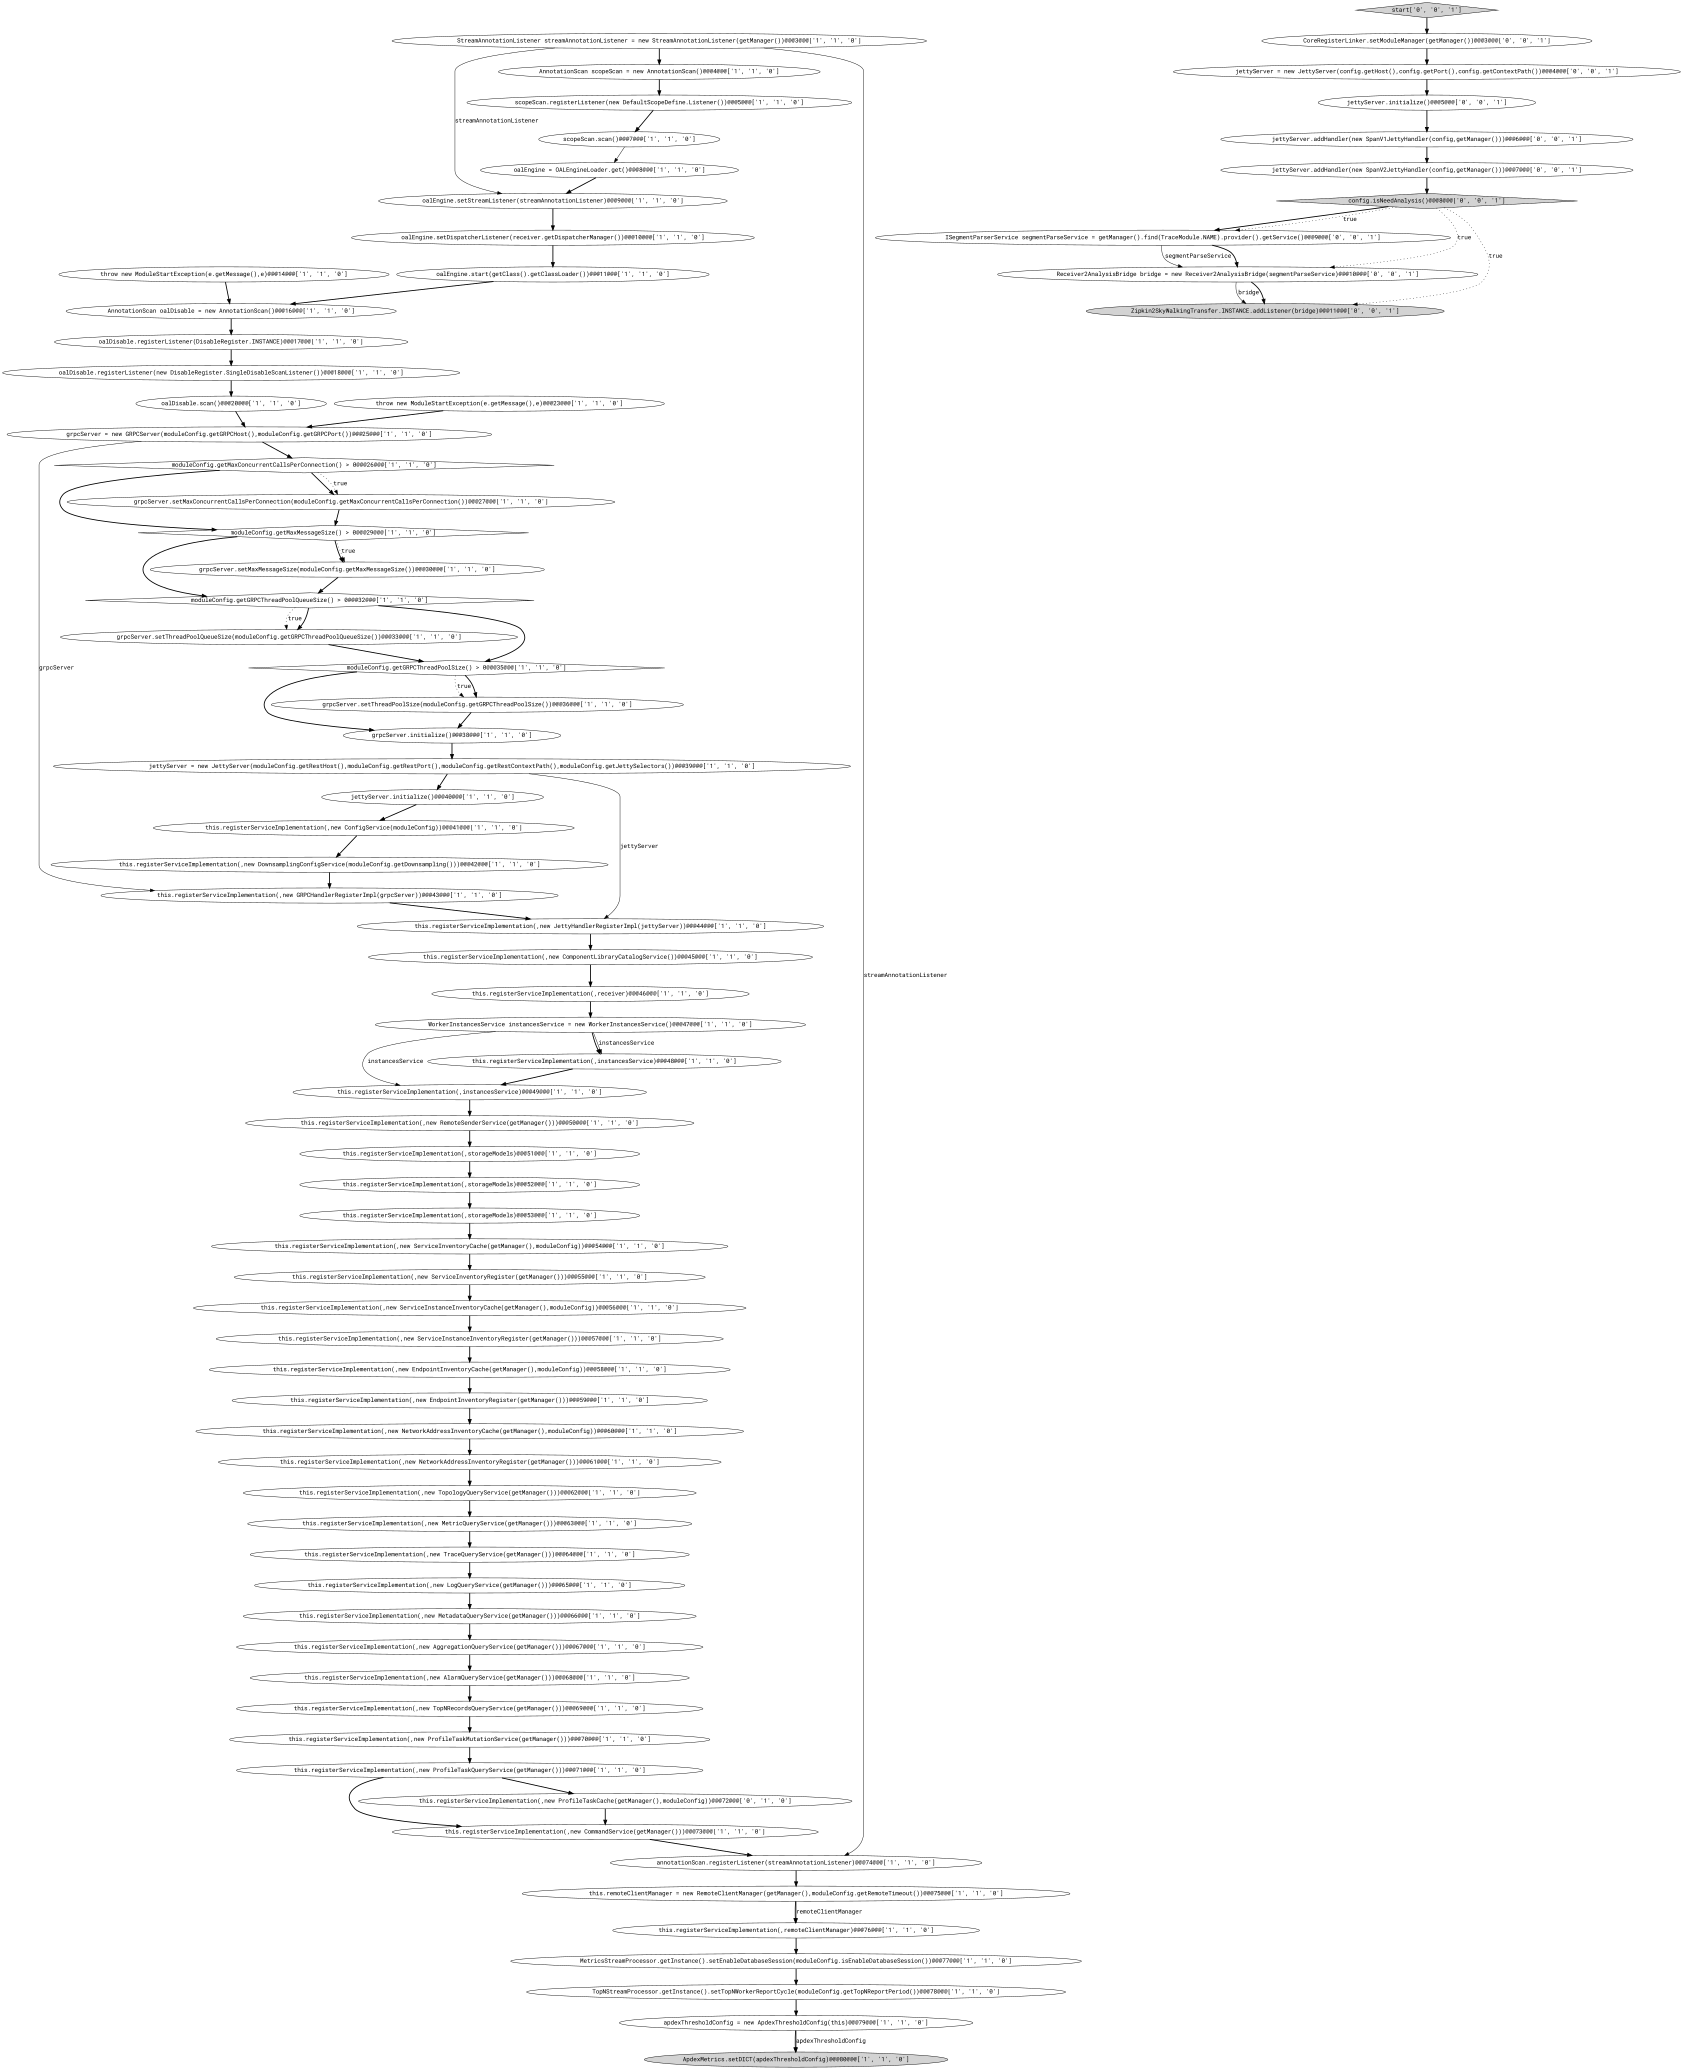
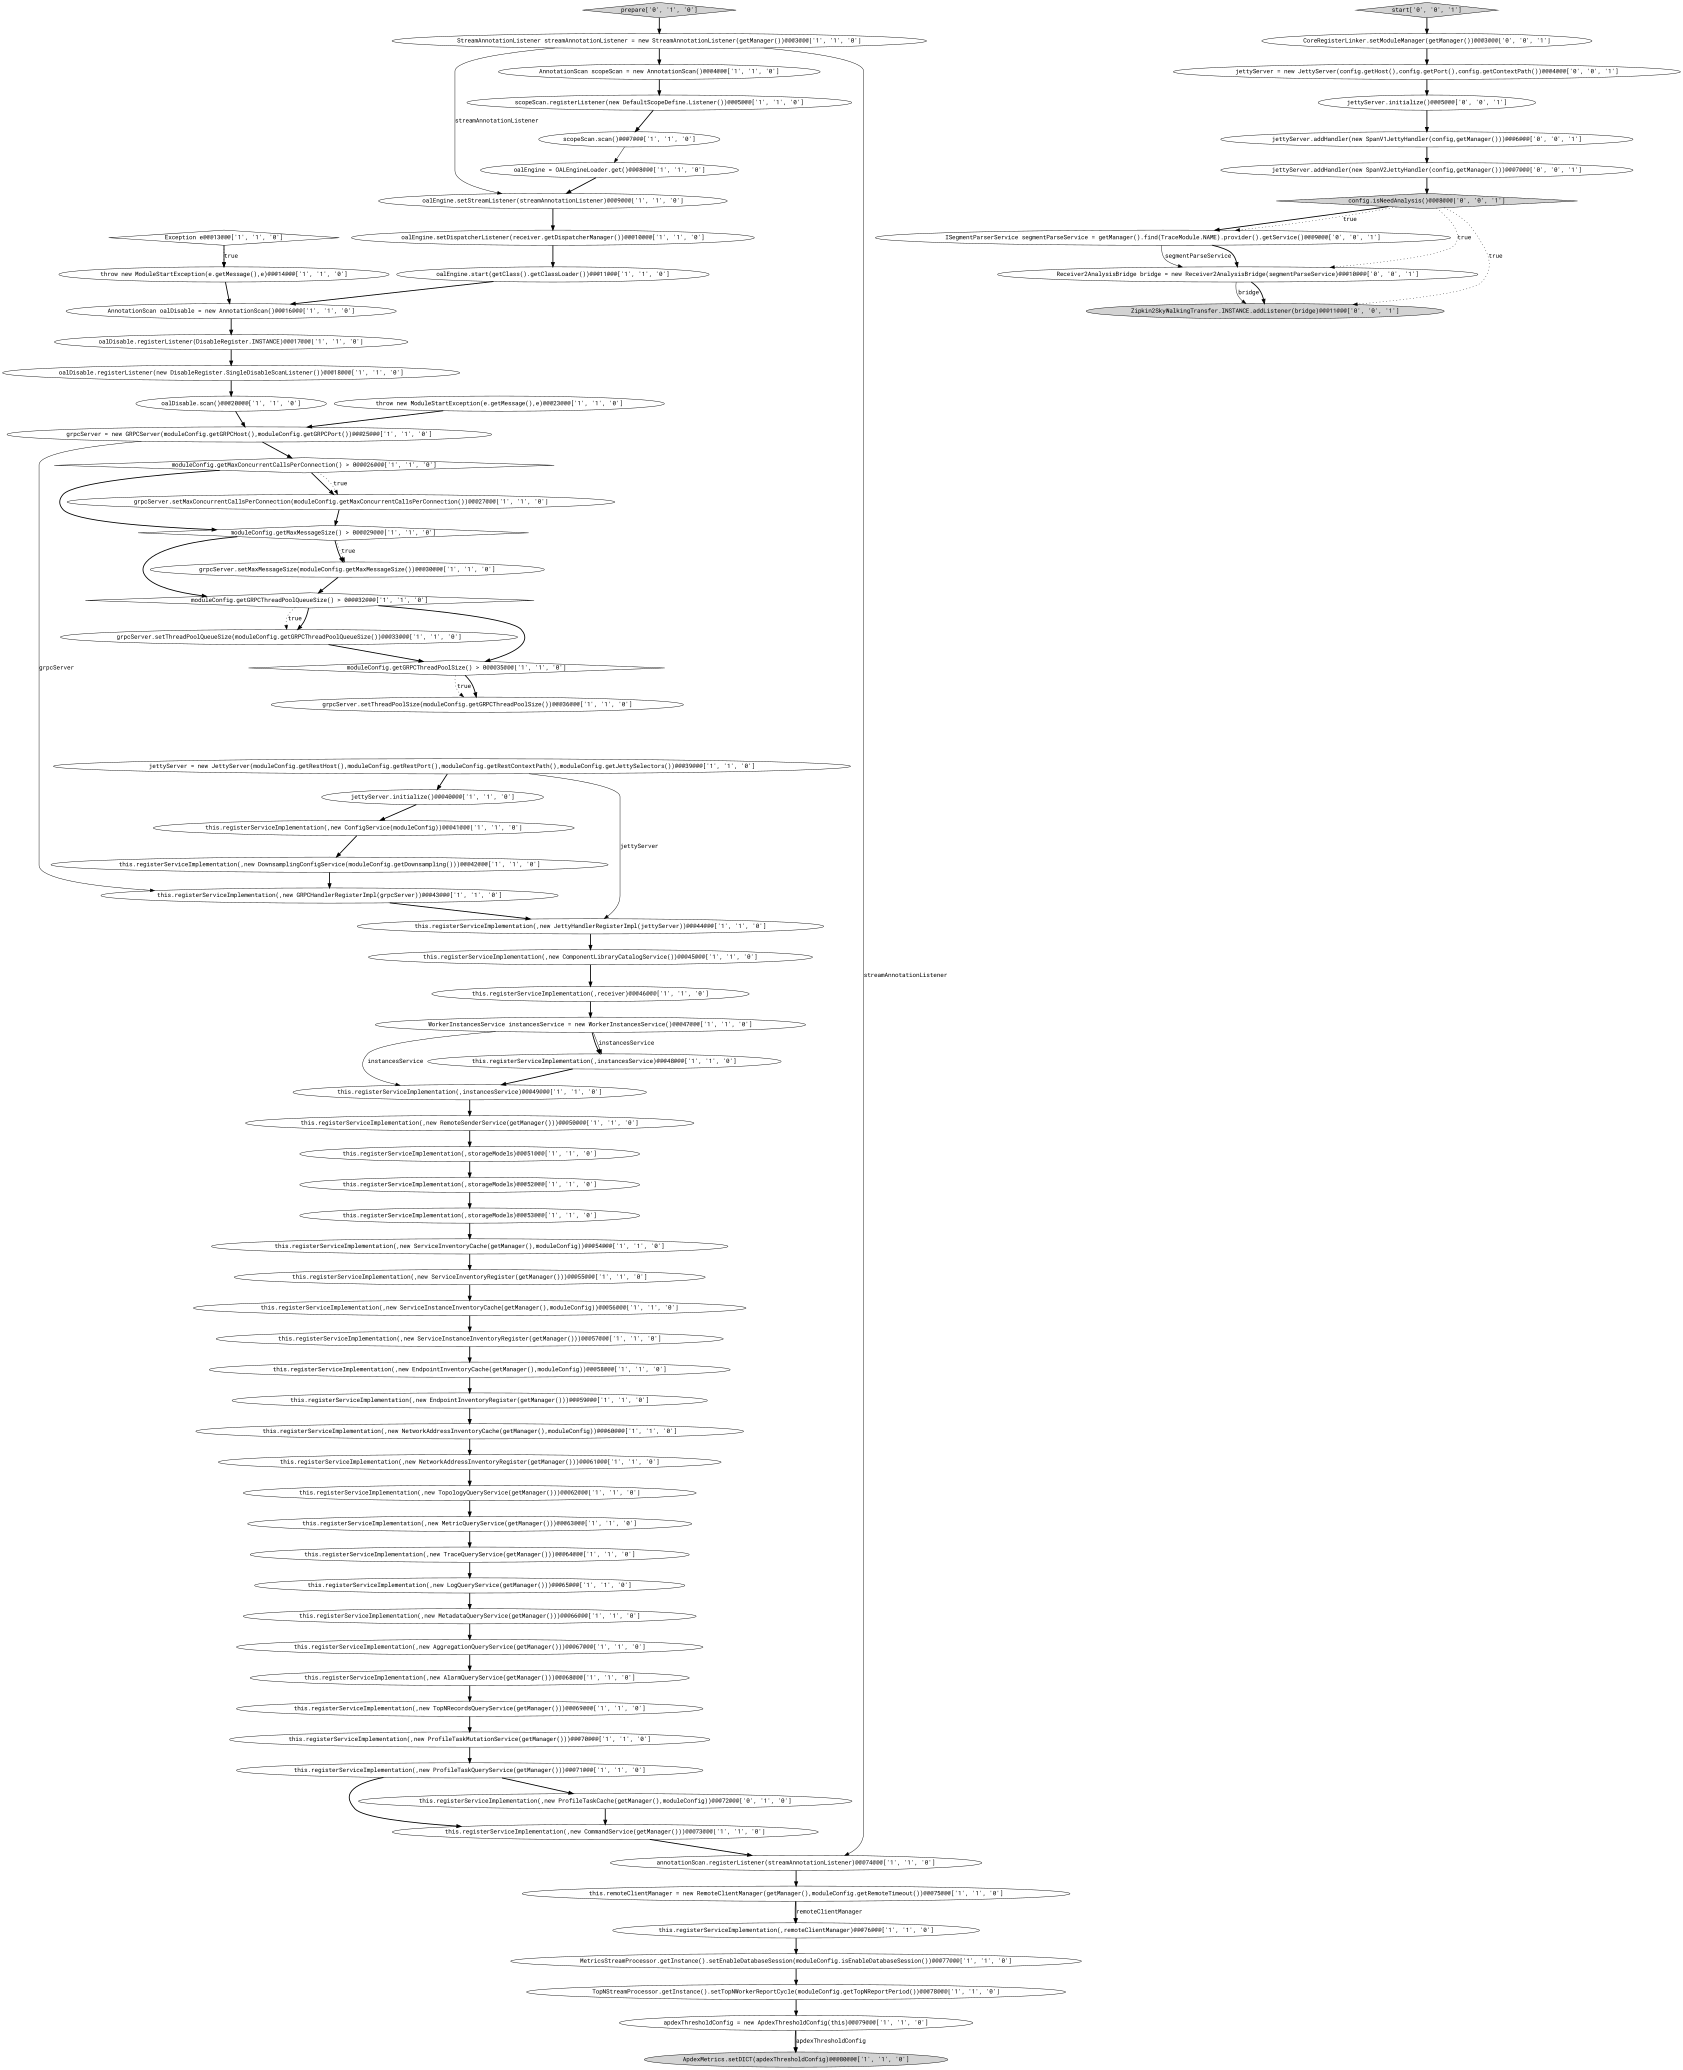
  digraph {
    fontname="Roboto Mono"
    node [fillcolor=white fontname="Roboto Mono" shape=ellipse style=filled]
    edge [fontname="Roboto Mono" style=bold]
    n1 [label="this.registerServiceImplementation(,new ProfileTaskMutationService(getManager()))@@@70@@@['1', '1', '0']"]
    n2 [label="this.registerServiceImplementation(,new ProfileTaskQueryService(getManager()))@@@71@@@['1', '1', '0']"]
    n3 [label="this.registerServiceImplementation(,new CommandService(getManager()))@@@73@@@['1', '1', '0']"]
    n4 [label="this.registerServiceImplementation(,new ProfileTaskCache(getManager(),moduleConfig))@@@72@@@['0', '1', '0']"]
    n5 [label="this.registerServiceImplementation(,new TraceQueryService(getManager()))@@@64@@@['1', '1', '0']"]
    n6 [label="this.registerServiceImplementation(,new LogQueryService(getManager()))@@@65@@@['1', '1', '0']"]
    n7 [label="this.registerServiceImplementation(,new MetadataQueryService(getManager()))@@@66@@@['1', '1', '0']"]
    n8 [label="this.registerServiceImplementation(,new ServiceInstanceInventoryCache(getManager(),moduleConfig))@@@56@@@['1', '1', '0']"]
    n9 [label="this.registerServiceImplementation(,new ServiceInstanceInventoryRegister(getManager()))@@@57@@@['1', '1', '0']"]
    n10 [label="this.registerServiceImplementation(,new EndpointInventoryCache(getManager(),moduleConfig))@@@58@@@['1', '1', '0']"]
    n11 [label="annotationScan.registerListener(streamAnnotationListener)@@@74@@@['1', '1', '0']"]
    n12 [label="this.remoteClientManager = new RemoteClientManager(getManager(),moduleConfig.getRemoteTimeout())@@@75@@@['1', '1', '0']"]
    n13 [label="MetricsStreamProcessor.getInstance().setEnableDatabaseSession(moduleConfig.isEnableDatabaseSession())@@@77@@@['1', '1', '0']"]
    n14 [label="TopNStreamProcessor.getInstance().setTopNWorkerReportCycle(moduleConfig.getTopNReportPeriod())@@@78@@@['1', '1', '0']"]
    n15 [label="apdexThresholdConfig = new ApdexThresholdConfig(this)@@@79@@@['1', '1', '0']"]
    n16 [label="oalEngine.start(getClass().getClassLoader())@@@11@@@['1', '1', '0']"]
    n17 [label="AnnotationScan oalDisable = new AnnotationScan()@@@16@@@['1', '1', '0']"]
    n18 [label="oalDisable.registerListener(DisableRegister.INSTANCE)@@@17@@@['1', '1', '0']"]
    n19 [label="scopeScan.scan()@@@7@@@['1', '1', '0']"]
    n20 [label="oalEngine = OALEngineLoader.get()@@@8@@@['1', '1', '0']"]
    n21 [label="oalEngine.setStreamListener(streamAnnotationListener)@@@9@@@['1', '1', '0']"]
    n22 [label="oalDisable.registerListener(new DisableRegister.SingleDisableScanListener())@@@18@@@['1', '1', '0']"]
    n23 [label="oalDisable.scan()@@@20@@@['1', '1', '0']"]
    n24 [label="this.registerServiceImplementation(,new EndpointInventoryRegister(getManager()))@@@59@@@['1', '1', '0']"]
    n25 [label="this.registerServiceImplementation(,new NetworkAddressInventoryCache(getManager(),moduleConfig))@@@60@@@['1', '1', '0']"]
    n26 [label="jettyServer = new JettyServer(moduleConfig.getRestHost(),moduleConfig.getRestPort(),moduleConfig.getRestContextPath(),moduleConfig.getJettySelectors())@@@39@@@['1', '1', '0']"]
    n27 [label="jettyServer.initialize()@@@40@@@['1', '1', '0']"]
    n28 [label="this.registerServiceImplementation(,new JettyHandlerRegisterImpl(jettyServer))@@@44@@@['1', '1', '0']"]
    n29 [label="this.registerServiceImplementation(,new ConfigService(moduleConfig))@@@41@@@['1', '1', '0']"]
    n30 [label="this.registerServiceImplementation(,new ComponentLibraryCatalogService())@@@45@@@['1', '1', '0']"]
    n31 [label="grpcServer.setThreadPoolSize(moduleConfig.getGRPCThreadPoolSize())@@@36@@@['1', '1', '0']"]
-   n32 [label="grpcServer.initialize()@@@38@@@['1', '1', '0']"]
    n33 [label="throw new ModuleStartException(e.getMessage(),e)@@@23@@@['1', '1', '0']"]
    n34 [label="grpcServer = new GRPCServer(moduleConfig.getGRPCHost(),moduleConfig.getGRPCPort())@@@25@@@['1', '1', '0']"]
    n35 [label="this.registerServiceImplementation(,new AggregationQueryService(getManager()))@@@67@@@['1', '1', '0']"]
    n36 [label="WorkerInstancesService instancesService = new WorkerInstancesService()@@@47@@@['1', '1', '0']"]
    n37 [label="this.registerServiceImplementation(,instancesService)@@@49@@@['1', '1', '0']"]
    n38 [label="this.registerServiceImplementation(,instancesService)@@@48@@@['1', '1', '0']"]
    n39 [label="this.registerServiceImplementation(,new RemoteSenderService(getManager()))@@@50@@@['1', '1', '0']"]
    n40 [label="this.registerServiceImplementation(,new TopNRecordsQueryService(getManager()))@@@69@@@['1', '1', '0']"]
    n41 [label="grpcServer.setMaxMessageSize(moduleConfig.getMaxMessageSize())@@@30@@@['1', '1', '0']"]
    n42 [label="moduleConfig.getGRPCThreadPoolQueueSize() > 0@@@32@@@['1', '1', '0']" shape=diamond]
    n43 [label="moduleConfig.getGRPCThreadPoolSize() > 0@@@35@@@['1', '1', '0']" shape=diamond]
    n44 [label="grpcServer.setThreadPoolQueueSize(moduleConfig.getGRPCThreadPoolQueueSize())@@@33@@@['1', '1', '0']"]
    n45 [label="this.registerServiceImplementation(,new DownsamplingConfigService(moduleConfig.getDownsampling()))@@@42@@@['1', '1', '0']"]
    n46 [label="this.registerServiceImplementation(,new GRPCHandlerRegisterImpl(grpcServer))@@@43@@@['1', '1', '0']"]
    n47 [label="moduleConfig.getMaxConcurrentCallsPerConnection() > 0@@@26@@@['1', '1', '0']" shape=diamond]
    n48 [label="grpcServer.setMaxConcurrentCallsPerConnection(moduleConfig.getMaxConcurrentCallsPerConnection())@@@27@@@['1', '1', '0']"]
    n49 [label="moduleConfig.getMaxMessageSize() > 0@@@29@@@['1', '1', '0']" shape=diamond]
    n50 [label="ISegmentParserService segmentParseService = getManager().find(TraceModule.NAME).provider().getService()@@@9@@@['0', '0', '1']"]
    n51 [label="Receiver2AnalysisBridge bridge = new Receiver2AnalysisBridge(segmentParseService)@@@10@@@['0', '0', '1']"]
    n52 [fillcolor=lightgray label="Zipkin2SkyWalkingTransfer.INSTANCE.addListener(bridge)@@@11@@@['0', '0', '1']"]
    n53 [label="this.registerServiceImplementation(,remoteClientManager)@@@76@@@['1', '1', '0']"]
    n54 [label="throw new ModuleStartException(e.getMessage(),e)@@@14@@@['1', '1', '0']"]
    n55 [label="this.registerServiceImplementation(,new MetricQueryService(getManager()))@@@63@@@['1', '1', '0']"]
    n56 [label="AnnotationScan scopeScan = new AnnotationScan()@@@4@@@['1', '1', '0']"]
    n57 [label="scopeScan.registerListener(new DefaultScopeDefine.Listener())@@@5@@@['1', '1', '0']"]
    n58 [label="jettyServer.addHandler(new SpanV1JettyHandler(config,getManager()))@@@6@@@['0', '0', '1']"]
    n59 [label="jettyServer.addHandler(new SpanV2JettyHandler(config,getManager()))@@@7@@@['0', '0', '1']"]
    n60 [fillcolor=lightgray label="config.isNeedAnalysis()@@@8@@@['0', '0', '1']" shape=diamond]
    n61 [fillcolor=lightgray label="start['0', '0', '1']" shape=diamond]
    n62 [label="CoreRegisterLinker.setModuleManager(getManager())@@@3@@@['0', '0', '1']"]
    n63 [label="jettyServer = new JettyServer(config.getHost(),config.getPort(),config.getContextPath())@@@4@@@['0', '0', '1']"]
    n64 [label="jettyServer.initialize()@@@5@@@['0', '0', '1']"]
    n65 [label="this.registerServiceImplementation(,receiver)@@@46@@@['1', '1', '0']"]
    n66 [label="this.registerServiceImplementation(,new AlarmQueryService(getManager()))@@@68@@@['1', '1', '0']"]
    n67 [fillcolor=lightgray label="ApdexMetrics.setDICT(apdexThresholdConfig)@@@80@@@['1', '1', '0']"]
    n68 [label="this.registerServiceImplementation(,storageModels)@@@51@@@['1', '1', '0']"]
    n69 [label="this.registerServiceImplementation(,storageModels)@@@53@@@['1', '1', '0']"]
    n70 [label="this.registerServiceImplementation(,new ServiceInventoryCache(getManager(),moduleConfig))@@@54@@@['1', '1', '0']"]
    n71 [label="this.registerServiceImplementation(,new ServiceInventoryRegister(getManager()))@@@55@@@['1', '1', '0']"]
    n72 [label="this.registerServiceImplementation(,storageModels)@@@52@@@['1', '1', '0']"]
    n73 [label="oalEngine.setDispatcherListener(receiver.getDispatcherManager())@@@10@@@['1', '1', '0']"]
    n74 [label="this.registerServiceImplementation(,new NetworkAddressInventoryRegister(getManager()))@@@61@@@['1', '1', '0']"]
    n75 [label="this.registerServiceImplementation(,new TopologyQueryService(getManager()))@@@62@@@['1', '1', '0']"]
    n76 [label="StreamAnnotationListener streamAnnotationListener = new StreamAnnotationListener(getManager())@@@3@@@['1', '1', '0']"]
+   n77 [fillcolor=lightgray label="prepare['0', '1', '0']" shape=diamond]
+   n78 [label="Exception e@@@13@@@['1', '1', '0']" shape=diamond]
    n1 -> n2
    n2 -> n3
    n2 -> n4
    n3 -> n11
    n4 -> n3
    n5 -> n6
    n6 -> n7
    n7 -> n35
    n8 -> n9
    n9 -> n10
    n10 -> n24
    n11 -> n12
    n12 -> n53
    n12 -> n53 [label=remoteClientManager style=solid]
    n13 -> n14
    n14 -> n15
    n15 -> n67
    n15 -> n67 [label=apdexThresholdConfig style=solid]
    n16 -> n17
    n17 -> n18
    n18 -> n22
    n19 -> n20 [style=solid]
    n20 -> n21
    n21 -> n73
    n22 -> n23
    n23 -> n34
    n24 -> n25
    n25 -> n74
    n26 -> n27
    n26 -> n28 [label=jettyServer style=solid]
    n27 -> n29
    n28 -> n30
    n29 -> n45
    n30 -> n65
-   n31 -> n32
-   n32 -> n26
    n33 -> n34
    n34 -> n46 [label=grpcServer style=solid]
    n34 -> n47
    n35 -> n66
    n36 -> n37 [label=instancesService style=solid]
    n36 -> n38
    n36 -> n38 [label=instancesService style=solid]
    n37 -> n39
    n38 -> n37
    n39 -> n68
    n40 -> n1
    n41 -> n42
    n42 -> n43
    n42 -> n44
    n42 -> n44 [label=true style=dotted]
    n43 -> n31 [label=true style=dotted]
    n43 -> n31
-   n43 -> n32
    n44 -> n43
    n45 -> n46
    n46 -> n28
    n47 -> n48
    n47 -> n48 [label=true style=dotted]
    n47 -> n49
    n48 -> n49
    n49 -> n41
    n49 -> n41 [label=true style=dotted]
    n49 -> n42
    n50 -> n51 [label=segmentParseService style=solid]
    n50 -> n51
    n51 -> n52 [label=bridge style=solid]
    n51 -> n52
    n53 -> n13
    n54 -> n17
    n55 -> n5
    n56 -> n57
    n57 -> n19
    n58 -> n59
    n59 -> n60
    n60 -> n50
    n60 -> n50 [label=true style=dotted]
    n60 -> n51 [label=true style=dotted]
    n60 -> n52 [label=true style=dotted]
    n61 -> n62
    n62 -> n63
    n63 -> n64
    n64 -> n58
    n65 -> n36
    n66 -> n40
    n68 -> n72
    n69 -> n70
    n70 -> n71
    n71 -> n8
    n72 -> n69
    n73 -> n16
    n74 -> n75
    n75 -> n55
    n76 -> n11 [label=streamAnnotationListener style=solid]
    n76 -> n21 [label=streamAnnotationListener style=solid]
    n76 -> n56
+   n77 -> n76
+   n78 -> n54
+   n78 -> n54 [label=true style=dotted]
  }
